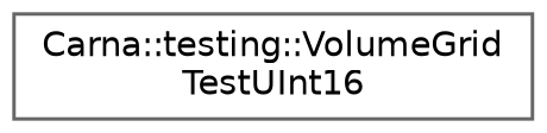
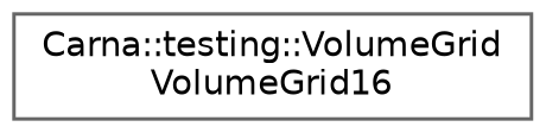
  digraph {
    rankdir=LR
-   n1 [color=grey40 fillcolor=white fontname=Helvetica fontsize=10 height=0.2 label="Carna::testing::VolumeGrid\lTestUInt16" shape=box style=filled width=0.4]
+   n1 [color=grey40 fillcolor=white fontname=Helvetica fontsize=10 height=0.2 label="Carna::testing::VolumeGrid\lVolumeGrid16" shape=box style=filled width=0.4]
  }
